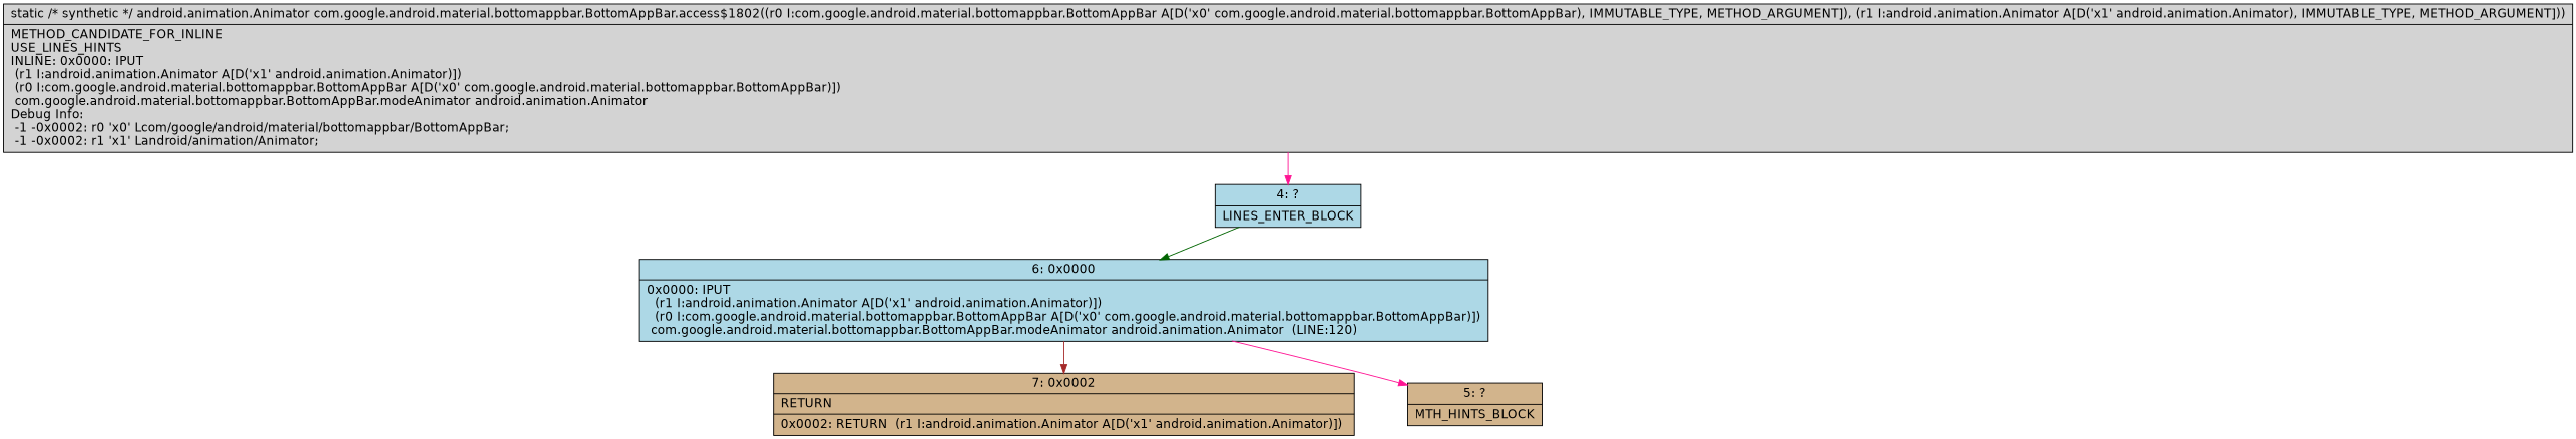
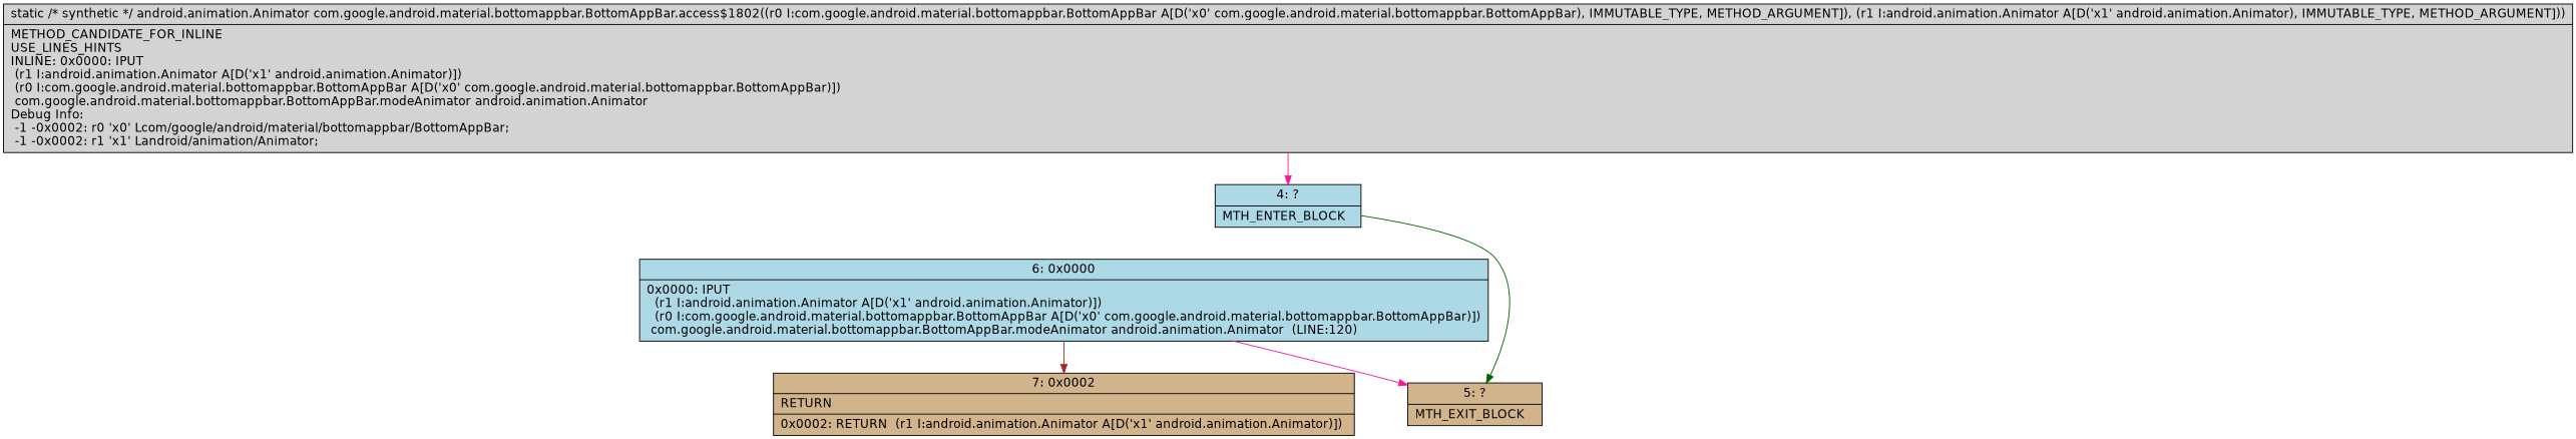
  digraph {
    fontname="DejaVu Sans"
    node [fillcolor=lightblue fontname="DejaVu Sans" shape=record style=filled]
    edge [color=deeppink fontname="DejaVu Sans"]
-   n1 [label="{4\:\ ?|LINES_ENTER_BLOCK\l}"]
+   n1 [label="{4\:\ ?|MTH_ENTER_BLOCK\l}"]
    n2 [label="{6\:\ 0x0000|0x0000: IPUT  \l  (r1 I:android.animation.Animator A[D('x1' android.animation.Animator)])\l  (r0 I:com.google.android.material.bottomappbar.BottomAppBar A[D('x0' com.google.android.material.bottomappbar.BottomAppBar)])\l com.google.android.material.bottomappbar.BottomAppBar.modeAnimator android.animation.Animator  (LINE:120)\l}"]
    n3 [fillcolor=tan label="{7\:\ 0x0002|RETURN\l|0x0002: RETURN  (r1 I:android.animation.Animator A[D('x1' android.animation.Animator)]) \l}"]
-   n4 [fillcolor=tan label="{5\:\ ?|MTH_HINTS_BLOCK\l}"]
+   n4 [fillcolor=tan label="{5\:\ ?|MTH_EXIT_BLOCK\l}"]
    n5 [fillcolor=lightgrey label="{static \/* synthetic *\/ android.animation.Animator com.google.android.material.bottomappbar.BottomAppBar.access$1802((r0 I:com.google.android.material.bottomappbar.BottomAppBar A[D('x0' com.google.android.material.bottomappbar.BottomAppBar), IMMUTABLE_TYPE, METHOD_ARGUMENT]), (r1 I:android.animation.Animator A[D('x1' android.animation.Animator), IMMUTABLE_TYPE, METHOD_ARGUMENT]))  | METHOD_CANDIDATE_FOR_INLINE\lUSE_LINES_HINTS\lINLINE: 0x0000: IPUT  \l  (r1 I:android.animation.Animator A[D('x1' android.animation.Animator)])\l  (r0 I:com.google.android.material.bottomappbar.BottomAppBar A[D('x0' com.google.android.material.bottomappbar.BottomAppBar)])\l com.google.android.material.bottomappbar.BottomAppBar.modeAnimator android.animation.Animator\lDebug Info:\l  \-1 \-0x0002: r0 'x0' Lcom\/google\/android\/material\/bottomappbar\/BottomAppBar;\l  \-1 \-0x0002: r1 'x1' Landroid\/animation\/Animator;\l}"]
-   n1 -> n2 [color=darkgreen]
+   n1 -> n4 [color=darkgreen]
    n2 -> n3 [color=brown]
    n2 -> n4
    n5 -> n1
  }
